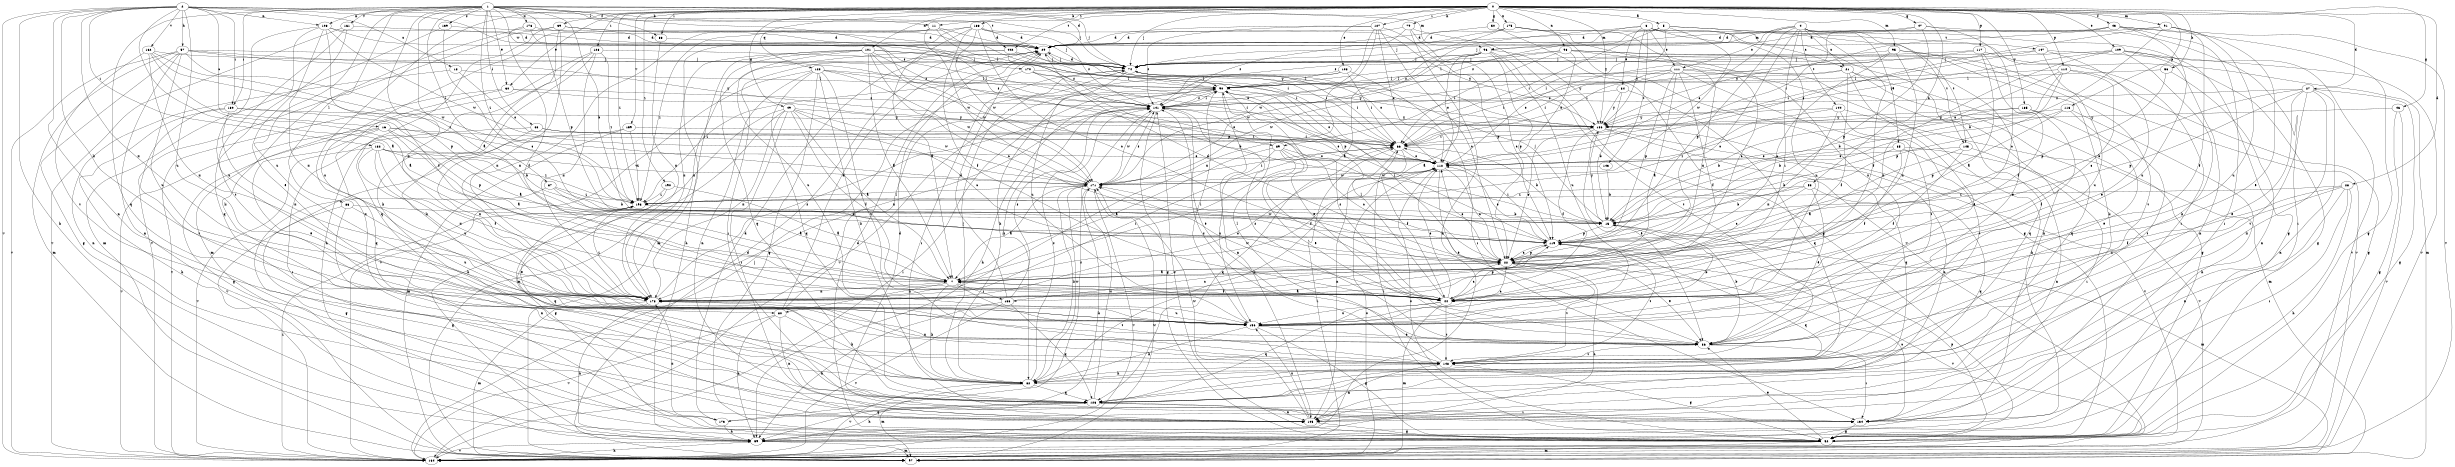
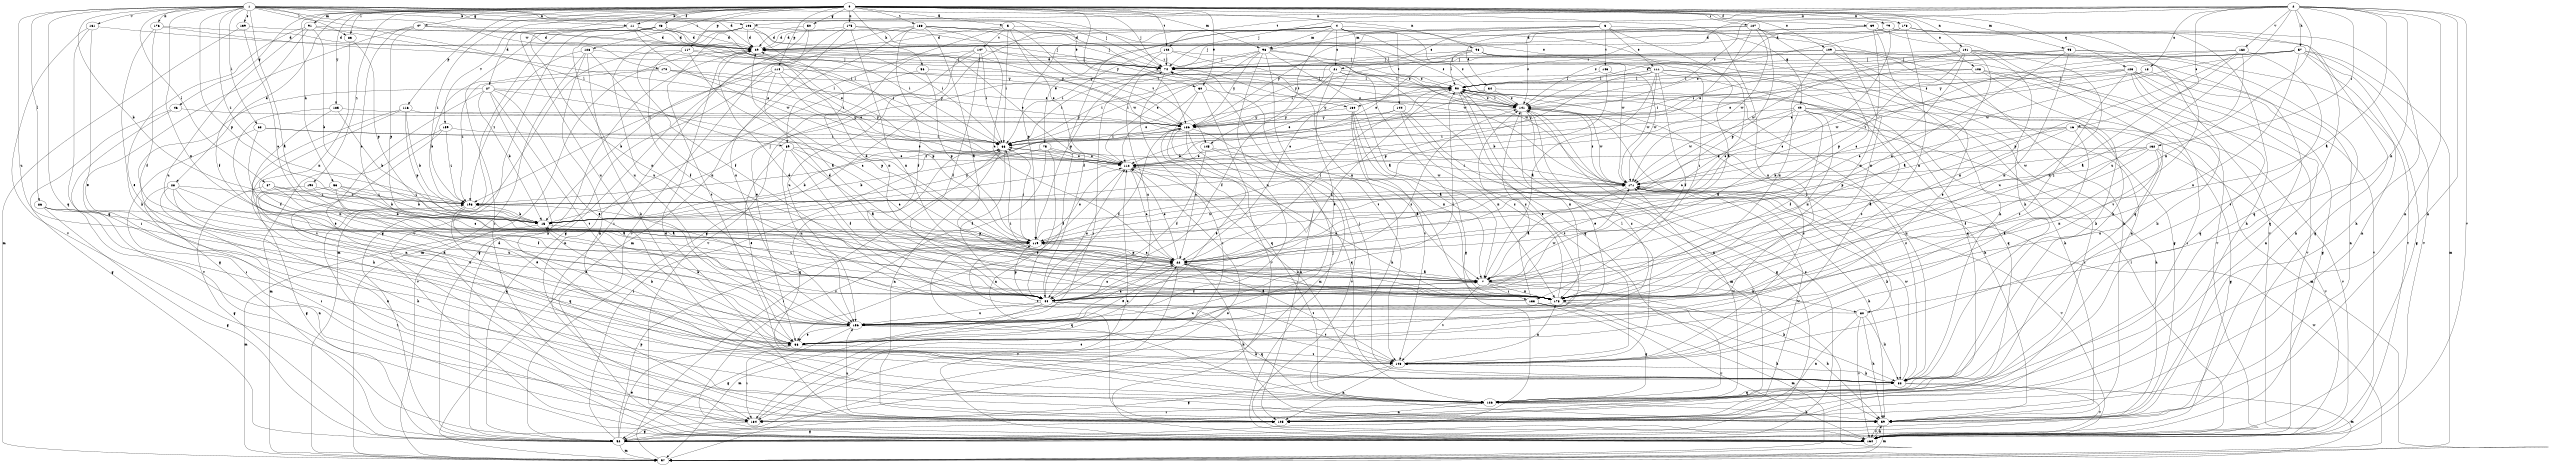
  strict digraph {
    0
    5
    11
    27
    28
    30
    39
    43
    46
    47
    49
    50
    53
    56
    74
    79
    83
    91
    95
    98
    101
    108
    109
    114
    116
    117
    123
    127
    128
-   142 [label=442]
+   142
    159
    173
    175
    185
    186
    188
    190
    193
    29
    66
    89
    141
    145
    112
    147
    156
    178
    171
    15
    119
    105
    52
    82
    148
    36
    59
    44
    134
    126
    164
    22
    7
    97
    90
    1
    63
    86
    87
    96
    103
    130
    139
    161
    170
    176
    80
    133
    2
    16
    18
    57
    132
    162
    3
    21
    34
    111
    143
    4
-   35
+   35 [label=75]
    144
    0 -> 5 [label=a]
    0 -> 11 [label=b]
    0 -> 27 [label=d]
    0 -> 28 [label=d]
    0 -> 30 [label=e]
    0 -> 39 [label=f]
    0 -> 43 [label=f]
    0 -> 46 [label=g]
    0 -> 47 [label=g]
    0 -> 49 [label=g]
    0 -> 50 [label=g]
    0 -> 53 [label=h]
    0 -> 56 [label=h]
    0 -> 74 [label=j]
    0 -> 79 [label=k]
    0 -> 83 [label=l]
    0 -> 91 [label=m]
    0 -> 95 [label=m]
    0 -> 98 [label=n]
    0 -> 101 [label=n]
    0 -> 108 [label=o]
    0 -> 109 [label=o]
    0 -> 114 [label=p]
    0 -> 116 [label=p]
    0 -> 117 [label=p]
    0 -> 123 [label=q]
    0 -> 127 [label=r]
    0 -> 128 [label=r]
    0 -> 142 [label=t]
    0 -> 159 [label=v]
    0 -> 173 [label=x]
    0 -> 175 [label=x]
    0 -> 185 [label=y]
    0 -> 186 [label=y]
    0 -> 188 [label=z]
    0 -> 190 [label=z]
    0 -> 193 [label=z]
    5 -> 29 [label=d]
    5 -> 66 [label=i]
    5 -> 89 [label=l]
    5 -> 141 [label=s]
    5 -> 145 [label=t]
    5 -> 112 [label=o]
    5 -> 147 [label=t]
    11 -> 29 [label=d]
    11 -> 66 [label=i]
    11 -> 112 [label=o]
    11 -> 156 [label=u]
    11 -> 178 [label=x]
    11 -> 171 [label=w]
    27 -> 141 [label=s]
    27 -> 15 [label=b]
    27 -> 119 [label=p]
    27 -> 105 [label=n]
    27 -> 52 [label=g]
    27 -> 82 [label=k]
    27 -> 148 [label=t]
    27 -> 36 [label=e]
    28 -> 193 [label=z]
    28 -> 156 [label=u]
    28 -> 105 [label=n]
    28 -> 59 [label=h]
    28 -> 44 [label=f]
    28 -> 134 [label=r]
    30 -> 141 [label=s]
    30 -> 112 [label=o]
    30 -> 126 [label=q]
    30 -> 164 [label=v]
    39 -> 74 [label=j]
    39 -> 29 [label=d]
    39 -> 178 [label=x]
    39 -> 82 [label=k]
    39 -> 126 [label=q]
    39 -> 164 [label=v]
    43 -> 74 [label=j]
    43 -> 29 [label=d]
    43 -> 66 [label=i]
    43 -> 156 [label=u]
    43 -> 52 [label=g]
    43 -> 134 [label=r]
    43 -> 164 [label=v]
    46 -> 186 [label=y]
    46 -> 52 [label=g]
    46 -> 164 [label=v]
    47 -> 186 [label=y]
    47 -> 29 [label=d]
    47 -> 119 [label=p]
    47 -> 134 [label=r]
    47 -> 22 [label=c]
    49 -> 186 [label=y]
    49 -> 178 [label=x]
    49 -> 171 [label=w]
    49 -> 59 [label=h]
    49 -> 44 [label=f]
    49 -> 134 [label=r]
    49 -> 22 [label=c]
    49 -> 7 [label=a]
    49 -> 97 [label=m]
    50 -> 29 [label=d]
    50 -> 52 [label=g]
    50 -> 164 [label=v]
    53 -> 193 [label=z]
    53 -> 15 [label=b]
    53 -> 36 [label=e]
    53 -> 126 [label=q]
    53 -> 22 [label=c]
    56 -> 119 [label=p]
    56 -> 105 [label=n]
    56 -> 90 [label=l]
    74 -> 29 [label=d]
    74 -> 66 [label=i]
    74 -> 156 [label=u]
    74 -> 134 [label=r]
    74 -> 90 [label=l]
    79 -> 29 [label=d]
    79 -> 141 [label=s]
    79 -> 52 [label=g]
    79 -> 59 [label=h]
    79 -> 22 [label=c]
    83 -> 178 [label=x]
    83 -> 119 [label=p]
    91 -> 29 [label=d]
    91 -> 112 [label=o]
    91 -> 156 [label=u]
    91 -> 15 [label=b]
    91 -> 36 [label=e]
    91 -> 44 [label=f]
    95 -> 74 [label=j]
    95 -> 112 [label=o]
    95 -> 178 [label=x]
    95 -> 148 [label=t]
    95 -> 164 [label=v]
    95 -> 22 [label=c]
    98 -> 74 [label=j]
    98 -> 66 [label=i]
    98 -> 112 [label=o]
    98 -> 82 [label=k]
    98 -> 36 [label=e]
    98 -> 22 [label=c]
    98 -> 90 [label=l]
    101 -> 74 [label=j]
    101 -> 66 [label=i]
    101 -> 156 [label=u]
    101 -> 178 [label=x]
    101 -> 171 [label=w]
    101 -> 119 [label=p]
    101 -> 59 [label=h]
    101 -> 126 [label=q]
    101 -> 22 [label=c]
    101 -> 7 [label=a]
    108 -> 66 [label=i]
    108 -> 82 [label=k]
    108 -> 134 [label=r]
    108 -> 164 [label=v]
    108 -> 90 [label=l]
    109 -> 74 [label=j]
    109 -> 186 [label=y]
    109 -> 178 [label=x]
    109 -> 105 [label=n]
    109 -> 52 [label=g]
    109 -> 82 [label=k]
    109 -> 164 [label=v]
    114 -> 112 [label=o]
    114 -> 15 [label=b]
    114 -> 119 [label=p]
    114 -> 52 [label=g]
    114 -> 22 [label=c]
    114 -> 90 [label=l]
    116 -> 186 [label=y]
    116 -> 15 [label=b]
    116 -> 119 [label=p]
    116 -> 148 [label=t]
    116 -> 59 [label=h]
    117 -> 74 [label=j]
    117 -> 66 [label=i]
    117 -> 44 [label=f]
    117 -> 7 [label=a]
    117 -> 97 [label=m]
    123 -> 141 [label=s]
    123 -> 171 [label=w]
    123 -> 105 [label=n]
    123 -> 52 [label=g]
    123 -> 82 [label=k]
    123 -> 148 [label=t]
    123 -> 126 [label=q]
    123 -> 164 [label=v]
    123 -> 90 [label=l]
    127 -> 29 [label=d]
    127 -> 141 [label=s]
    127 -> 112 [label=o]
    127 -> 178 [label=x]
    127 -> 171 [label=w]
    127 -> 119 [label=p]
    127 -> 22 [label=c]
    128 -> 74 [label=j]
    128 -> 193 [label=z]
    128 -> 178 [label=x]
    128 -> 82 [label=k]
    128 -> 59 [label=h]
    128 -> 97 [label=m]
    142 -> 74 [label=j]
    142 -> 66 [label=i]
    142 -> 141 [label=s]
    142 -> 178 [label=x]
    142 -> 134 [label=r]
    159 -> 193 [label=z]
    159 -> 66 [label=i]
    159 -> 164 [label=v]
    159 -> 97 [label=m]
    173 -> 29 [label=d]
    173 -> 141 [label=s]
    173 -> 178 [label=x]
    173 -> 59 [label=h]
-   126 -> 173 [label=q]
+   173 -> 126 [label=q]
    175 -> 74 [label=j]
    175 -> 29 [label=d]
    175 -> 141 [label=s]
    175 -> 156 [label=u]
    175 -> 178 [label=x]
    175 -> 134 [label=r]
    185 -> 186 [label=y]
    185 -> 15 [label=b]
    185 -> 36 [label=e]
    185 -> 44 [label=f]
    186 -> 66 [label=i]
    186 -> 105 [label=n]
    186 -> 36 [label=e]
    186 -> 44 [label=f]
    186 -> 126 [label=q]
    186 -> 164 [label=v]
    186 -> 22 [label=c]
    188 -> 186 [label=y]
    188 -> 193 [label=z]
    188 -> 29 [label=d]
    188 -> 141 [label=s]
    188 -> 171 [label=w]
    188 -> 44 [label=f]
    188 -> 22 [label=c]
    188 -> 7 [label=a]
    188 -> 97 [label=m]
    190 -> 193 [label=z]
    190 -> 52 [label=g]
    190 -> 7 [label=a]
    193 -> 15 [label=b]
    193 -> 36 [label=e]
    193 -> 126 [label=q]
    29 -> 74 [label=j]
    29 -> 112 [label=o]
    66 -> 112 [label=o]
    66 -> 15 [label=b]
    66 -> 105 [label=n]
    66 -> 44 [label=f]
    66 -> 126 [label=q]
    89 -> 112 [label=o]
    89 -> 156 [label=u]
    89 -> 36 [label=e]
    89 -> 44 [label=f]
    89 -> 22 [label=c]
    89 -> 7 [label=a]
    141 -> 186 [label=y]
    141 -> 178 [label=x]
    141 -> 171 [label=w]
    141 -> 52 [label=g]
    141 -> 36 [label=e]
    141 -> 90 [label=l]
    145 -> 112 [label=o]
    145 -> 44 [label=f]
    145 -> 134 [label=r]
    145 -> 7 [label=a]
    112 -> 171 [label=w]
    112 -> 82 [label=k]
    112 -> 36 [label=e]
    112 -> 22 [label=c]
    147 -> 74 [label=j]
    147 -> 66 [label=i]
    147 -> 156 [label=u]
    147 -> 36 [label=e]
+   147 -> 44 [label=f]
    147 -> 164 [label=v]
    156 -> 15 [label=b]
    156 -> 52 [label=g]
    156 -> 82 [label=k]
    156 -> 36 [label=e]
    156 -> 22 [label=c]
    156 -> 90 [label=l]
    178 -> 193 [label=z]
    178 -> 66 [label=i]
    178 -> 141 [label=s]
    178 -> 112 [label=o]
    178 -> 156 [label=u]
    178 -> 59 [label=h]
    178 -> 97 [label=m]
    171 -> 193 [label=z]
    171 -> 66 [label=i]
    171 -> 141 [label=s]
    171 -> 82 [label=k]
    171 -> 59 [label=h]
    171 -> 164 [label=v]
    171 -> 7 [label=a]
    15 -> 74 [label=j]
    15 -> 186 [label=y]
    15 -> 119 [label=p]
    15 -> 97 [label=m]
    119 -> 66 [label=i]
    119 -> 112 [label=o]
    119 -> 171 [label=w]
    119 -> 148 [label=t]
    119 -> 126 [label=q]
    119 -> 22 [label=c]
    105 -> 29 [label=d]
    105 -> 156 [label=u]
    105 -> 171 [label=w]
    105 -> 52 [label=g]
    52 -> 29 [label=d]
    52 -> 66 [label=i]
    52 -> 141 [label=s]
    52 -> 112 [label=o]
    52 -> 119 [label=p]
    52 -> 36 [label=e]
    52 -> 97 [label=m]
    82 -> 74 [label=j]
-   82 -> 141 [label=s]
+   141 -> 82 [label=s]
    82 -> 171 [label=w]
    82 -> 126 [label=q]
    82 -> 164 [label=v]
    82 -> 97 [label=m]
    148 -> 141 [label=s]
    148 -> 178 [label=x]
    148 -> 105 [label=n]
    148 -> 52 [label=g]
    148 -> 82 [label=k]
    148 -> 90 [label=l]
    36 -> 141 [label=s]
    36 -> 15 [label=b]
    36 -> 148 [label=t]
    36 -> 134 [label=r]
    59 -> 164 [label=v]
    59 -> 97 [label=m]
    44 -> 141 [label=s]
    44 -> 112 [label=o]
    44 -> 156 [label=u]
    44 -> 171 [label=w]
    44 -> 119 [label=p]
    44 -> 148 [label=t]
    44 -> 126 [label=q]
    44 -> 22 [label=c]
    44 -> 7 [label=a]
    44 -> 97 [label=m]
    44 -> 90 [label=l]
    134 -> 52 [label=g]
    134 -> 22 [label=c]
    126 -> 171 [label=w]
    126 -> 105 [label=n]
    126 -> 59 [label=h]
    126 -> 134 [label=r]
    164 -> 74 [label=j]
    164 -> 193 [label=z]
    164 -> 59 [label=h]
    164 -> 90 [label=l]
    22 -> 29 [label=d]
    22 -> 112 [label=o]
    22 -> 119 [label=p]
    22 -> 148 [label=t]
    22 -> 36 [label=e]
    22 -> 59 [label=h]
    22 -> 164 [label=v]
    22 -> 7 [label=a]
    22 -> 90 [label=l]
    7 -> 178 [label=x]
    7 -> 82 [label=k]
    7 -> 148 [label=t]
    7 -> 44 [label=f]
    7 -> 80 [label=k]
    7 -> 133 [label=r]
    97 -> 29 [label=d]
    97 -> 66 [label=i]
    97 -> 112 [label=o]
    97 -> 171 [label=w]
    90 -> 141 [label=s]
    90 -> 112 [label=o]
    90 -> 105 [label=n]
    90 -> 82 [label=k]
    90 -> 36 [label=e]
    90 -> 59 [label=h]
    1 -> 11 [label=b]
    1 -> 30 [label=e]
    1 -> 74 [label=j]
    1 -> 83 [label=l]
    1 -> 193 [label=z]
    1 -> 29 [label=d]
+   1 -> 66 [label=i]
    1 -> 89 [label=l]
    1 -> 156 [label=u]
    1 -> 178 [label=x]
    1 -> 15 [label=b]
    1 -> 119 [label=p]
    1 -> 126 [label=q]
    1 -> 7 [label=a]
    1 -> 63 [label=i]
    1 -> 86 [label=l]
    1 -> 87 [label=l]
    1 -> 96 [label=m]
    1 -> 103 [label=n]
    1 -> 130 [label=r]
    1 -> 139 [label=s]
    1 -> 161 [label=v]
    1 -> 170 [label=w]
    1 -> 176 [label=x]
    63 -> 66 [label=i]
    63 -> 112 [label=o]
    63 -> 178 [label=x]
    63 -> 134 [label=r]
    86 -> 156 [label=u]
    86 -> 15 [label=b]
    86 -> 105 [label=n]
    86 -> 52 [label=g]
    87 -> 193 [label=z]
    87 -> 15 [label=b]
    87 -> 52 [label=g]
    87 -> 7 [label=a]
    96 -> 74 [label=j]
    96 -> 186 [label=y]
    96 -> 141 [label=s]
    96 -> 112 [label=o]
    96 -> 156 [label=u]
    96 -> 171 [label=w]
    96 -> 119 [label=p]
    96 -> 148 [label=t]
    96 -> 7 [label=a]
    103 -> 29 [label=d]
    103 -> 156 [label=u]
    103 -> 178 [label=x]
    103 -> 171 [label=w]
    103 -> 148 [label=t]
    103 -> 44 [label=f]
    103 -> 90 [label=l]
    130 -> 186 [label=y]
    130 -> 178 [label=x]
    130 -> 148 [label=t]
    130 -> 59 [label=h]
    130 -> 7 [label=a]
    139 -> 29 [label=d]
    139 -> 22 [label=c]
    139 -> 97 [label=m]
    161 -> 29 [label=d]
    161 -> 36 [label=e]
    161 -> 126 [label=q]
    161 -> 164 [label=v]
    170 -> 186 [label=y]
    170 -> 193 [label=z]
    170 -> 66 [label=i]
    170 -> 15 [label=b]
    170 -> 90 [label=l]
    176 -> 186 [label=y]
    176 -> 29 [label=d]
    176 -> 82 [label=k]
    176 -> 44 [label=f]
    80 -> 29 [label=d]
    80 -> 105 [label=n]
    80 -> 82 [label=k]
    80 -> 59 [label=h]
    80 -> 164 [label=v]
    80 -> 90 [label=l]
    133 -> 29 [label=d]
    133 -> 141 [label=s]
    133 -> 59 [label=h]
    133 -> 126 [label=q]
    133 -> 164 [label=v]
    133 -> 22 [label=c]
    2 -> 74 [label=j]
    2 -> 142 [label=t]
    2 -> 141 [label=s]
    2 -> 156 [label=u]
    2 -> 178 [label=x]
    2 -> 105 [label=n]
    2 -> 59 [label=h]
    2 -> 164 [label=v]
    2 -> 7 [label=a]
    2 -> 103 [label=n]
    2 -> 130 [label=r]
    2 -> 80 [label=k]
    2 -> 16 [label=c]
    2 -> 18 [label=c]
    2 -> 57 [label=h]
    2 -> 132 [label=r]
    2 -> 162 [label=v]
    16 -> 66 [label=i]
    16 -> 15 [label=b]
    16 -> 119 [label=p]
    16 -> 52 [label=g]
    16 -> 36 [label=e]
    16 -> 164 [label=v]
    16 -> 7 [label=a]
    18 -> 112 [label=o]
    18 -> 105 [label=n]
    18 -> 90 [label=l]
    57 -> 74 [label=j]
    57 -> 186 [label=y]
    57 -> 141 [label=s]
    57 -> 156 [label=u]
    57 -> 171 [label=w]
    57 -> 105 [label=n]
    57 -> 52 [label=g]
    57 -> 164 [label=v]
    57 -> 97 [label=m]
    132 -> 193 [label=z]
    132 -> 112 [label=o]
    132 -> 156 [label=u]
    132 -> 178 [label=x]
    132 -> 171 [label=w]
    132 -> 44 [label=f]
    132 -> 164 [label=v]
    162 -> 74 [label=j]
    162 -> 193 [label=z]
    162 -> 178 [label=x]
    162 -> 119 [label=p]
    162 -> 148 [label=t]
    162 -> 7 [label=a]
    3 -> 186 [label=y]
    3 -> 156 [label=u]
    3 -> 59 [label=h]
    3 -> 7 [label=a]
    3 -> 96 [label=m]
    3 -> 21 [label=c]
    3 -> 34 [label=e]
    3 -> 111 [label=o]
    3 -> 143 [label=t]
    21 -> 66 [label=i]
    21 -> 52 [label=g]
    21 -> 36 [label=e]
    21 -> 44 [label=f]
    21 -> 126 [label=q]
    21 -> 90 [label=l]
    34 -> 186 [label=y]
    34 -> 141 [label=s]
    34 -> 15 [label=b]
    34 -> 126 [label=q]
    111 -> 66 [label=i]
    111 -> 171 [label=w]
    111 -> 119 [label=p]
    111 -> 148 [label=t]
    111 -> 59 [label=h]
    111 -> 44 [label=f]
    111 -> 126 [label=q]
    111 -> 7 [label=a]
    111 -> 90 [label=l]
    143 -> 171 [label=w]
    143 -> 15 [label=b]
+   143 -> 90 [label=l]
    4 -> 145 [label=t]
    4 -> 171 [label=w]
    4 -> 119 [label=p]
    4 -> 52 [label=g]
    4 -> 44 [label=f]
    4 -> 22 [label=c]
    4 -> 96 [label=m]
    4 -> 133 [label=r]
    4 -> 21 [label=c]
    4 -> 111 [label=o]
    4 -> 35 [label=e]
    4 -> 144 [label=t]
    35 -> 112 [label=o]
    35 -> 15 [label=b]
    35 -> 105 [label=n]
    35 -> 44 [label=f]
    35 -> 164 [label=v]
    144 -> 186 [label=y]
    144 -> 193 [label=z]
    144 -> 178 [label=x]
    144 -> 148 [label=t]
    144 -> 97 [label=m]
  }
